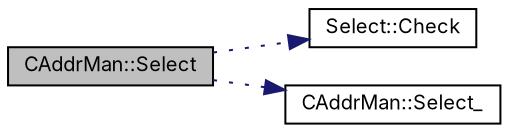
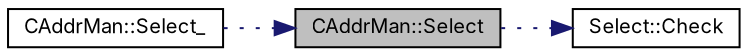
  digraph {
    fontname=Inter
    rankdir=LR
    node [color=black fillcolor=white fontname=Inter fontsize=10 shape=record style=filled]
    edge [color=midnightblue fontname=Inter fontsize=10 labelfontname=Helvetica labelfontsize=10 style=dotted]
    n1 [fillcolor=grey75 fontcolor=black height=0.2 label="CAddrMan::Select" width=0.4]
    n2 [height=0.2 label="Select::Check" width=0.4]
    n3 [height=0.2 label="CAddrMan::Select_" width=0.4]
    n1 -> n2
-   n1 -> n3
+   n3 -> n1
  }
